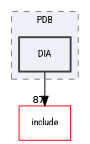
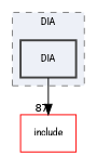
  digraph {
    compound=true
    fontname="Roboto Condensed"
    node [fillcolor="#edf0f7" fontname="Roboto Condensed" fontsize=10 shape=box]
    n1 [color=grey25 label=DIA style="filled,bold,"]
    n2 [color=red label=include]
    subgraph cluster_1 {
      bgcolor="#edf0f7"
      fontsize=10
-     label=PDB
+     label=DIA
      pencolor=grey50
      style="filled,dashed,"
      n1
    }
    n1 -> n2 [fontname="Roboto Condensed" fontsize=10 headlabel=87 labeldistance=1.5 labelfontname=Helvetica labelfontsize=10]
  }
